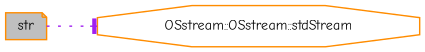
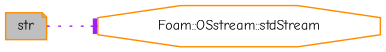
  digraph {
    rankdir=LR
    fontname="Comic Neue"
    node [color=darkorange fontname="Comic Neue" fontsize=10]
    n1 [fillcolor=grey75 fontcolor=black height=0.2 label=str shape=note style=filled width=0.4]
-   n2 [height=0.2 label="OSstream::OSstream::stdStream" shape=octagon width=0.4]
+   n2 [height=0.2 label="Foam::OSstream::stdStream" shape=octagon width=0.4]
    n1 -> n2 [color=purple fontname="Comic Neue" fontsize=10 labelfontname=FreeSans labelfontsize=10 style=dotted arrowhead=tee]
  }
